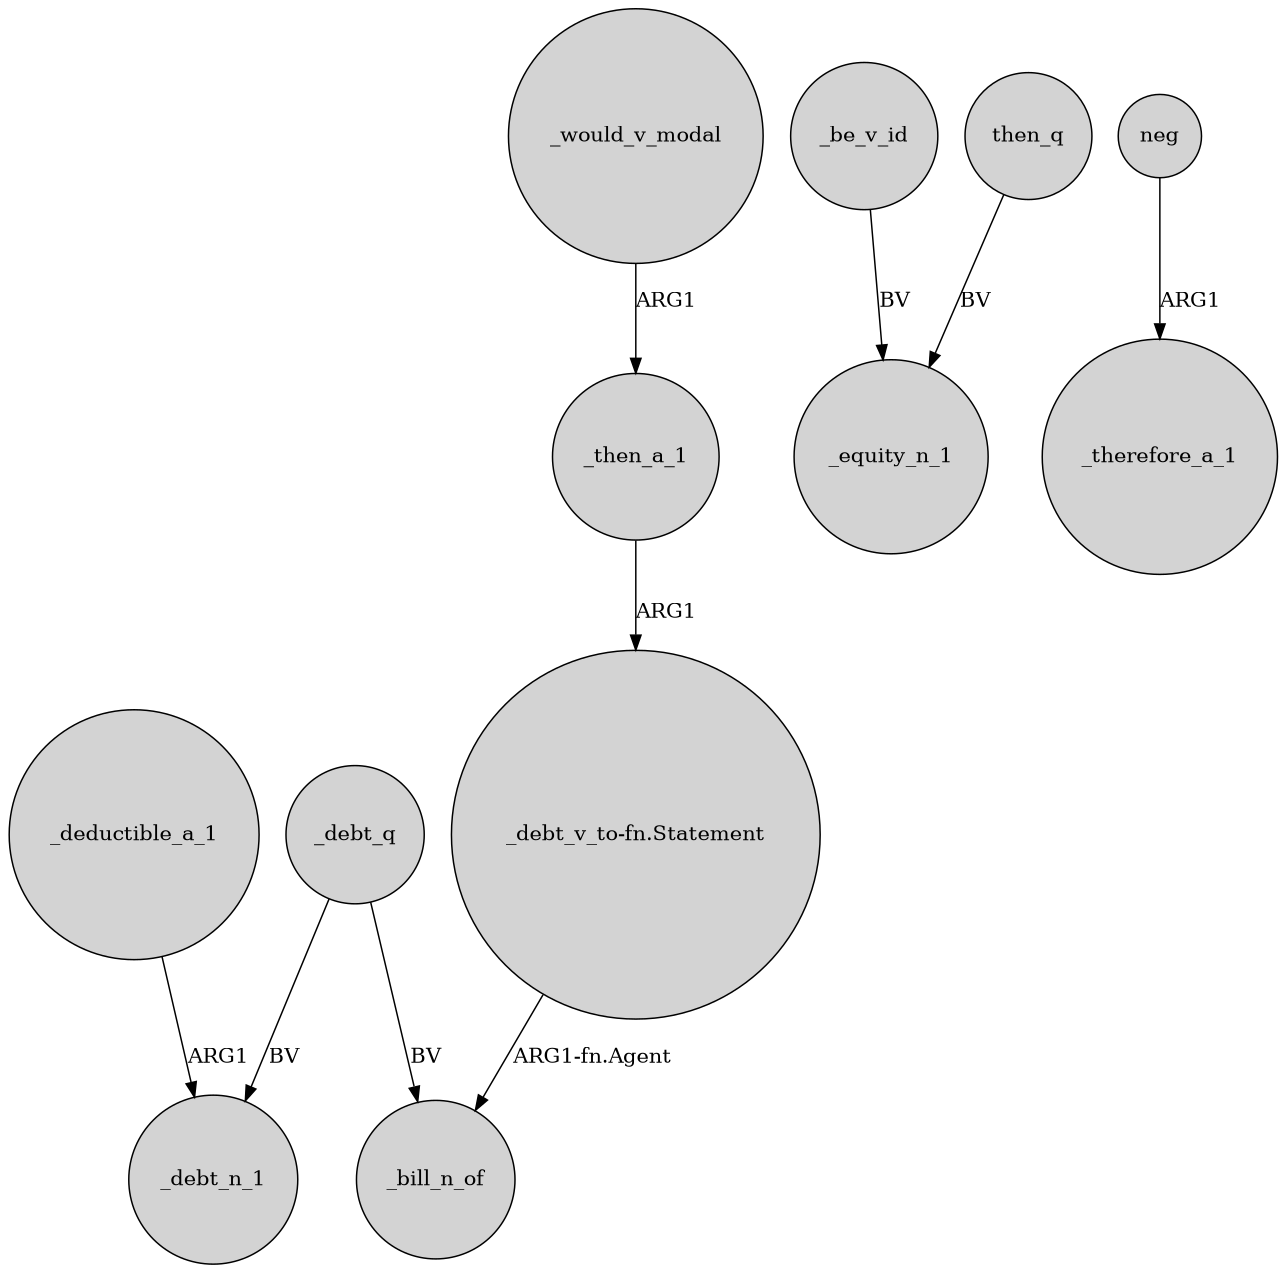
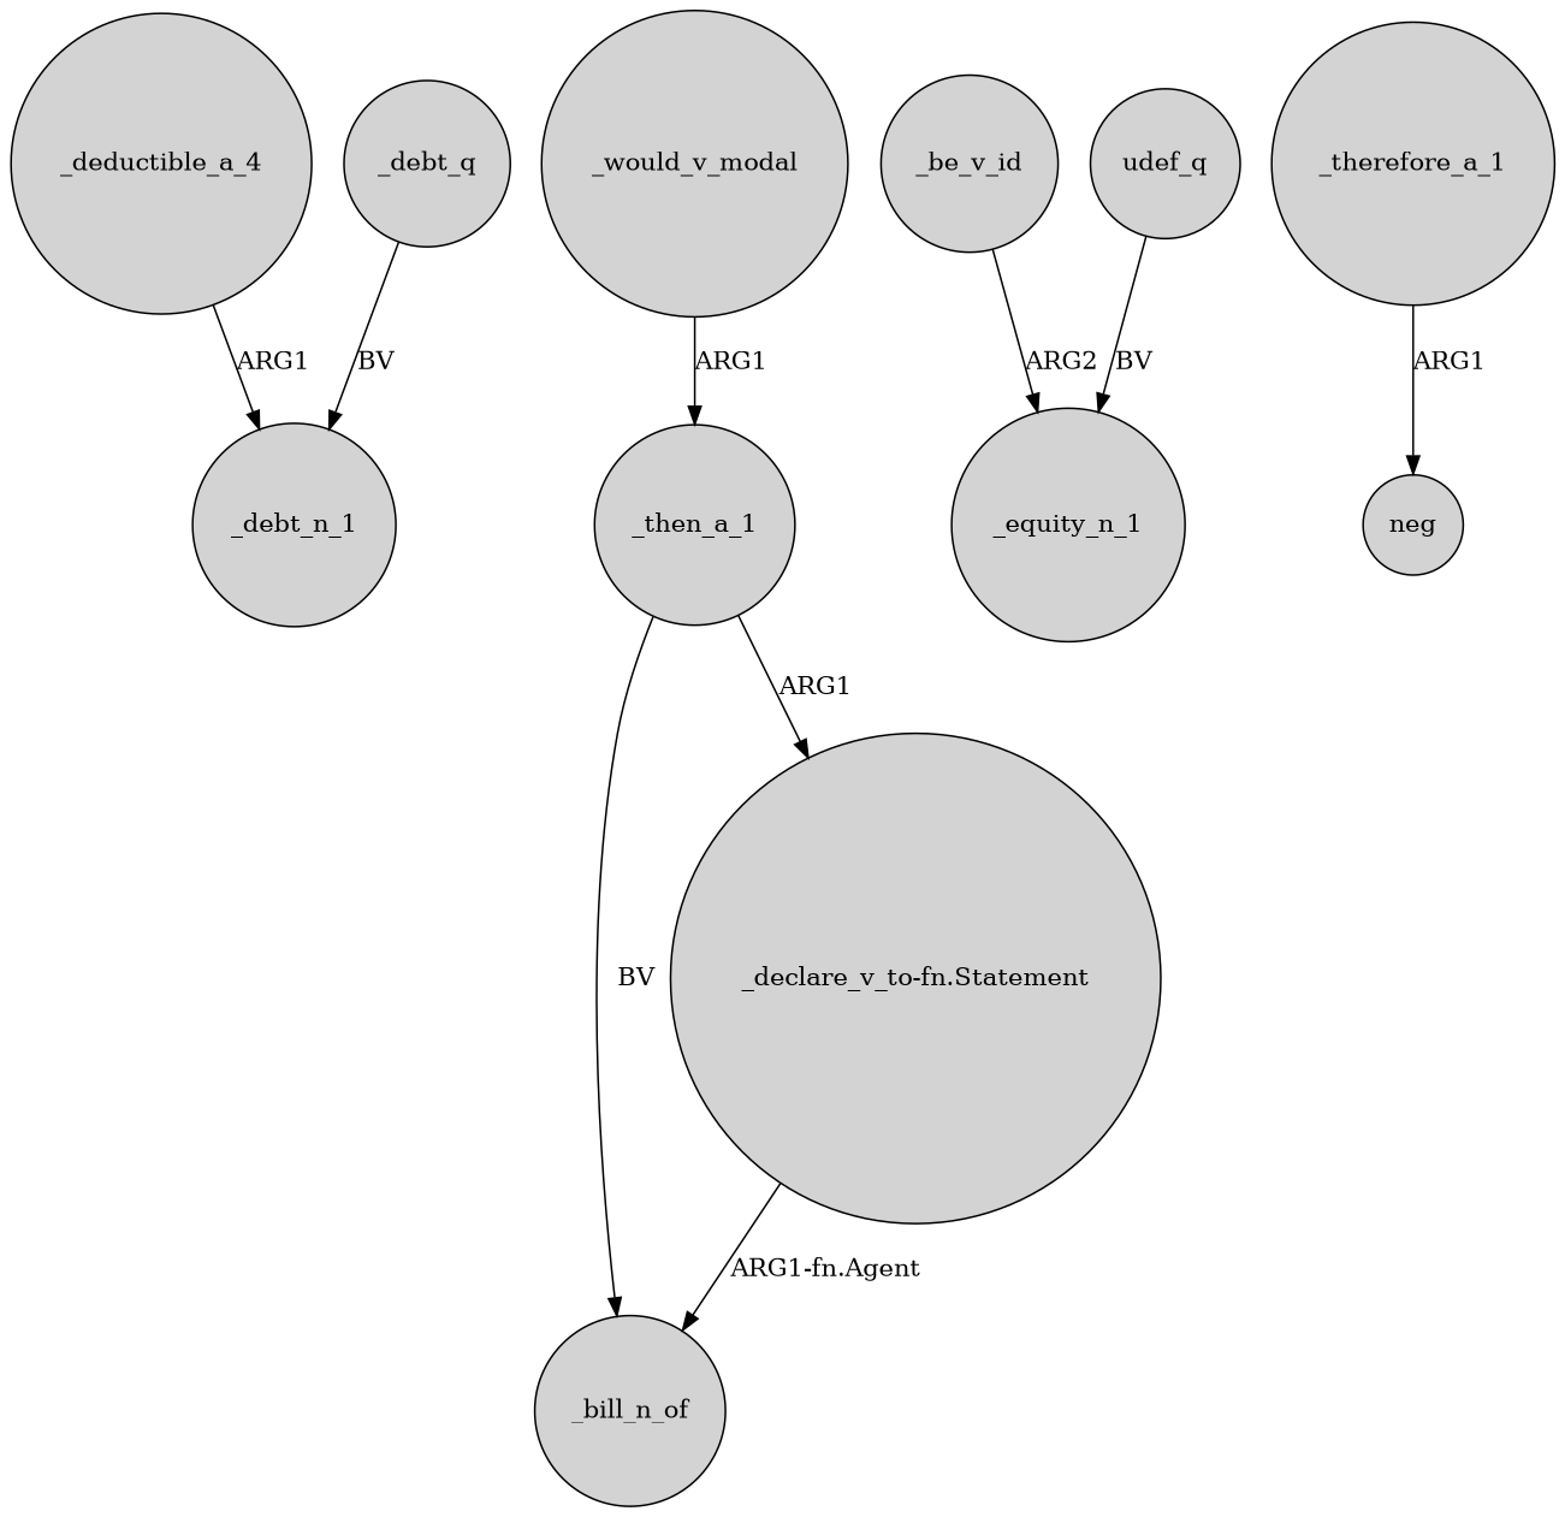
  digraph {
    node [shape=circle style=filled]
-   _deductible_a_1
+   _deductible_a_1 [label=_deductible_a_4]
    _debt_n_1
    n3 [label=_debt_q]
    _bill_n_of
    _then_a_1
-   "_declare_v_to-fn.Statement" [label="_debt_v_to-fn.Statement"]
+   "_declare_v_to-fn.Statement"
    _would_v_modal
    _be_v_id
    _equity_n_1
-   udef_q [label=then_q]
+   udef_q
    _therefore_a_1
    neg
    _deductible_a_1 -> _debt_n_1 [label=ARG1]
    n3 -> _debt_n_1 [label=BV]
-   n3 -> _bill_n_of [label=BV]
+   _then_a_1 -> _bill_n_of [label=BV]
    _then_a_1 -> "_declare_v_to-fn.Statement" [label=ARG1]
    "_declare_v_to-fn.Statement" -> _bill_n_of [label="ARG1-fn.Agent"]
    _would_v_modal -> _then_a_1 [label=ARG1]
-   _be_v_id -> _equity_n_1 [label=BV]
+   _be_v_id -> _equity_n_1 [label=ARG2]
    udef_q -> _equity_n_1 [label=BV]
-   neg -> _therefore_a_1 [label=ARG1]
+   _therefore_a_1 -> neg [label=ARG1]
  }
